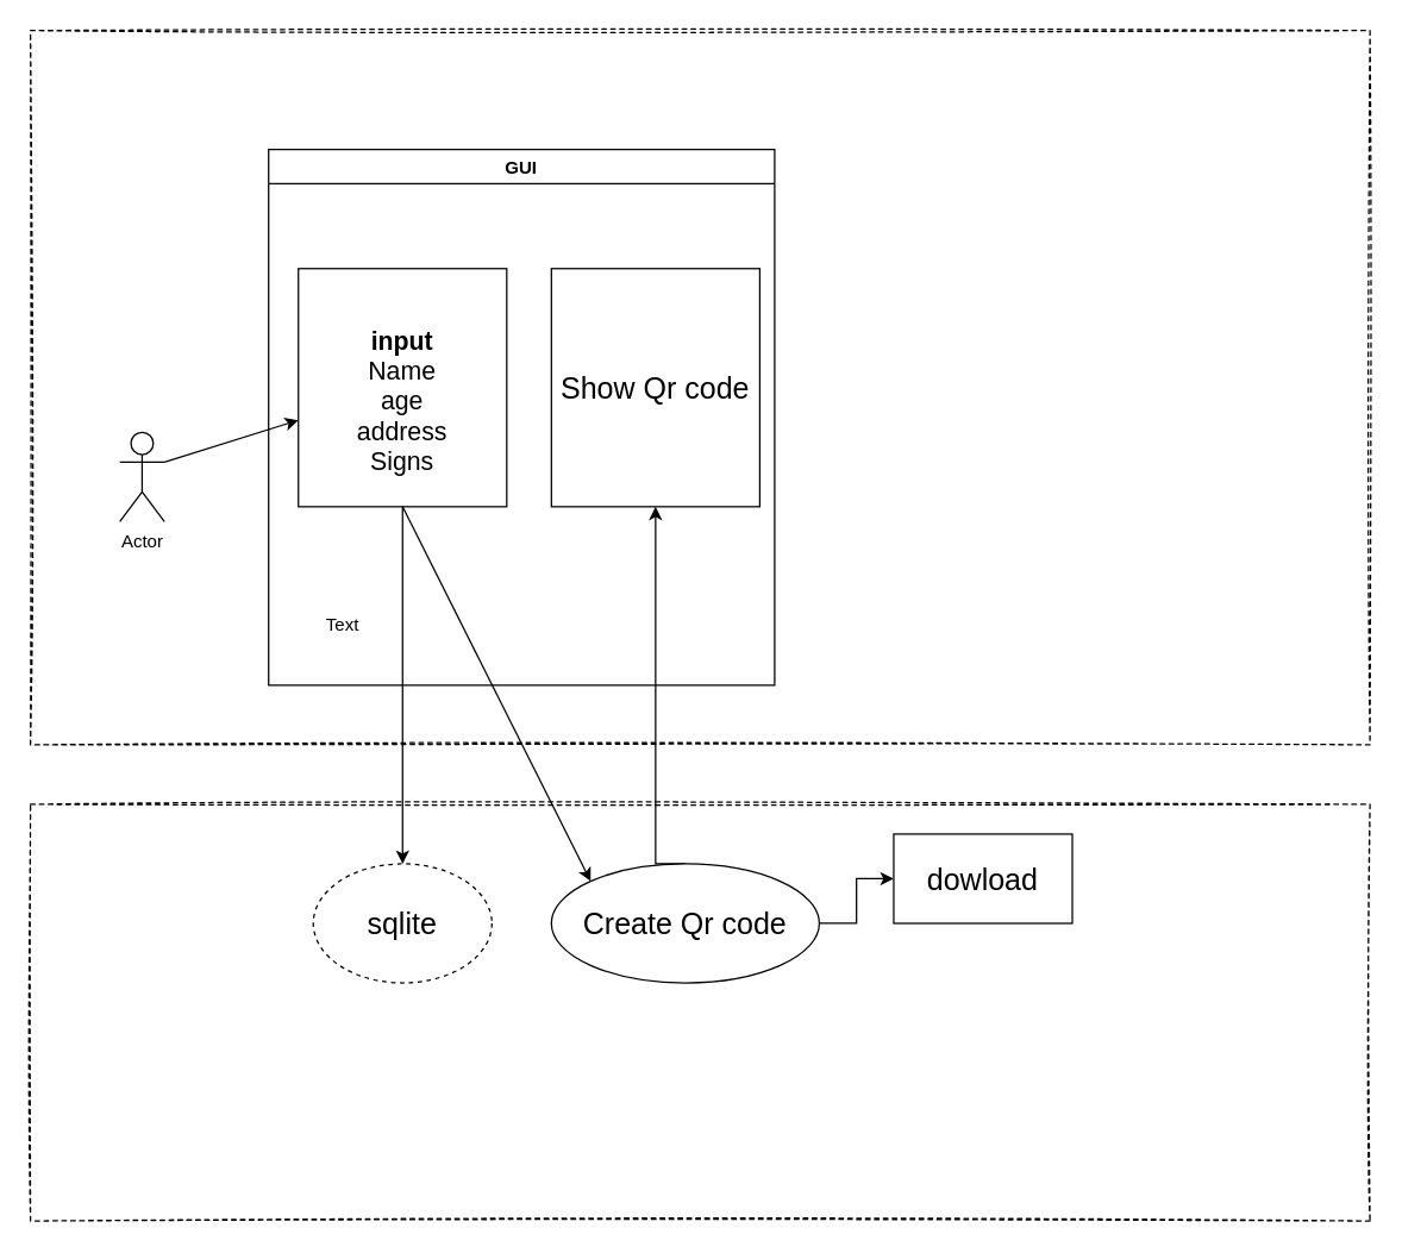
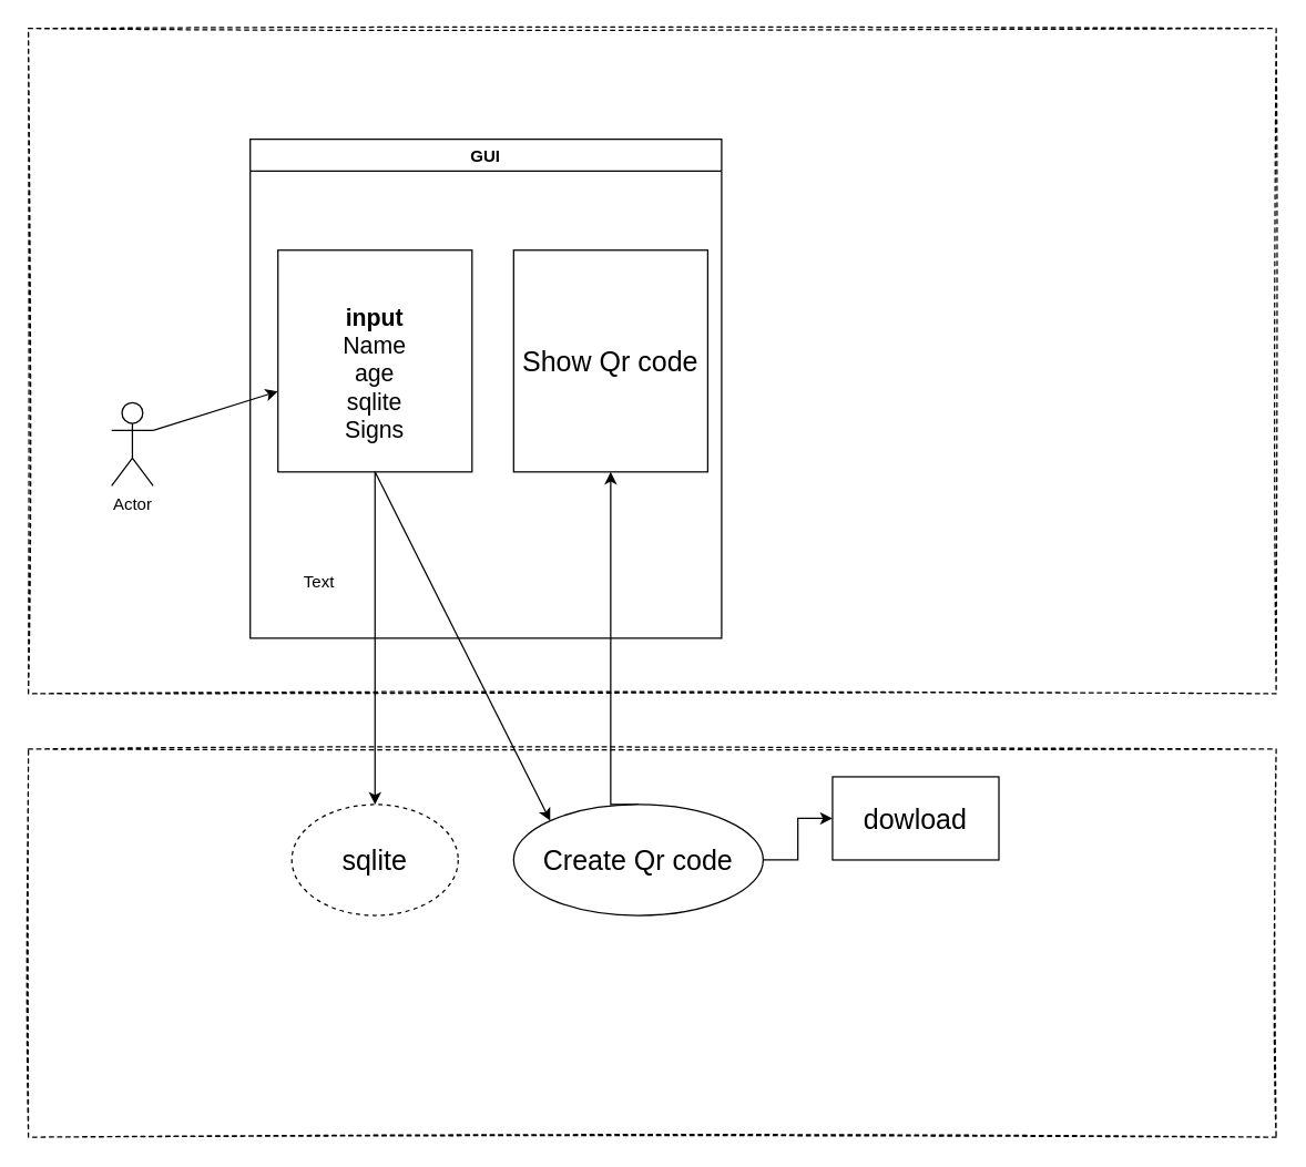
  <mxCell id="0" />
  <mxCell id="1" parent="0" />
  <mxCell id="2" value="" style="rounded=0;whiteSpace=wrap;html=1;shadow=0;dashed=1;labelBorderColor=#000000;labelBackgroundColor=none;sketch=1;glass=0;" parent="1" vertex="1"><mxGeometry x="20" y="540" width="900" height="280" as="geometry" /></mxCell>
  <mxCell id="3" value="" style="rounded=0;whiteSpace=wrap;html=1;dashed=1;shadow=0;sketch=1;" parent="1" vertex="1"><mxGeometry x="20" y="20" width="900" height="480" as="geometry" /></mxCell>
  <mxCell id="4" value="" style="edgeStyle=orthogonalEdgeStyle;rounded=0;orthogonalLoop=1;jettySize=auto;html=1;entryX=0.5;entryY=1;entryDx=0;entryDy=0;exitX=0.5;exitY=0;exitDx=0;exitDy=0;" edge="1" parent="1" source="14" target="7"><mxGeometry relative="1" as="geometry"><Array as="points"><mxPoint x="440" y="580" /></Array></mxGeometry></mxCell>
  <mxCell id="5" value="GUI" style="swimlane;" parent="1" vertex="1"><mxGeometry x="180" y="100" width="340" height="360" as="geometry" /></mxCell>
  <mxCell id="6" value="" style="rounded=0;whiteSpace=wrap;html=1;" parent="5" vertex="1"><mxGeometry x="20" y="80" width="140" height="160" as="geometry" /></mxCell>
  <mxCell id="7" value="&lt;font style=&quot;font-size: 20px&quot;&gt;Show Qr code&lt;/font&gt;" style="rounded=0;whiteSpace=wrap;html=1;" parent="5" vertex="1"><mxGeometry x="190" y="80" width="140" height="160" as="geometry" /></mxCell>
- <mxCell id="8" value="&lt;span style=&quot;font-size: 17px&quot;&gt;&lt;b&gt;input&lt;/b&gt;&lt;br&gt;Name&lt;br&gt;age&lt;br&gt;address&lt;br&gt;Signs&lt;br&gt;&lt;/span&gt;" style="text;html=1;strokeColor=none;fillColor=none;align=center;verticalAlign=middle;whiteSpace=wrap;rounded=0;sketch=0;" parent="5" vertex="1"><mxGeometry x="-10" y="110" width="200" height="120" as="geometry" /></mxCell>
+ <mxCell id="8" value="&lt;span style=&quot;font-size: 17px&quot;&gt;&lt;b&gt;input&lt;/b&gt;&lt;br&gt;Name&lt;br&gt;age&lt;br&gt;sqlite&lt;br&gt;Signs&lt;br&gt;&lt;/span&gt;" style="text;html=1;strokeColor=none;fillColor=none;align=center;verticalAlign=middle;whiteSpace=wrap;rounded=0;sketch=0;" parent="5" vertex="1"><mxGeometry x="-10" y="110" width="200" height="120" as="geometry" /></mxCell>
  <mxCell id="9" value="" style="endArrow=classic;html=1;exitX=0.5;exitY=1;exitDx=0;exitDy=0;entryX=0.5;entryY=0;entryDx=0;entryDy=0;" parent="1" source="6" target="10" edge="1"><mxGeometry width="50" height="50" relative="1" as="geometry"><mxPoint x="260" y="580" as="sourcePoint" /><mxPoint x="270" y="540" as="targetPoint" /></mxGeometry></mxCell>
  <mxCell id="10" value="&lt;font style=&quot;font-size: 20px&quot;&gt;sqlite&lt;/font&gt;" style="ellipse;whiteSpace=wrap;html=1;dashed=1;" parent="1" vertex="1"><mxGeometry x="210" y="580" width="120" height="80" as="geometry" /></mxCell>
  <mxCell id="11" value="Actor" style="shape=umlActor;verticalLabelPosition=bottom;verticalAlign=top;html=1;outlineConnect=0;" parent="1" vertex="1"><mxGeometry x="80" y="290" width="30" height="60" as="geometry" /></mxCell>
  <mxCell id="12" value="" style="endArrow=classic;html=1;exitX=1;exitY=0.333;exitDx=0;exitDy=0;exitPerimeter=0;" parent="1" source="11" target="6" edge="1"><mxGeometry width="50" height="50" relative="1" as="geometry"><mxPoint x="640" y="430" as="sourcePoint" /><mxPoint x="690" y="380" as="targetPoint" /></mxGeometry></mxCell>
  <mxCell id="13" value="" style="edgeStyle=orthogonalEdgeStyle;rounded=0;orthogonalLoop=1;jettySize=auto;html=1;" edge="1" parent="1" source="14" target="17"><mxGeometry relative="1" as="geometry" /></mxCell>
  <mxCell id="14" value="&lt;font style=&quot;font-size: 20px&quot;&gt;Create Qr code&lt;/font&gt;" style="ellipse;whiteSpace=wrap;html=1;" parent="1" vertex="1"><mxGeometry x="370" y="580" width="180" height="80" as="geometry" /></mxCell>
  <mxCell id="15" value="" style="endArrow=classic;html=1;entryX=0;entryY=0;entryDx=0;entryDy=0;" parent="1" target="14" edge="1"><mxGeometry width="50" height="50" relative="1" as="geometry"><mxPoint x="270" y="340" as="sourcePoint" /><mxPoint x="1060" y="460" as="targetPoint" /></mxGeometry></mxCell>
  <mxCell id="16" value="Text" style="text;html=1;strokeColor=none;fillColor=none;align=center;verticalAlign=middle;whiteSpace=wrap;rounded=0;" vertex="1" parent="1"><mxGeometry x="210" y="410" width="40" height="20" as="geometry" /></mxCell>
  <mxCell id="17" value="&lt;font style=&quot;font-size: 20px&quot;&gt;dowload&lt;/font&gt;" style="rounded=0;whiteSpace=wrap;html=1;sketch=0;" parent="1" vertex="1"><mxGeometry x="600" y="560" width="120" height="60" as="geometry" /></mxCell>
